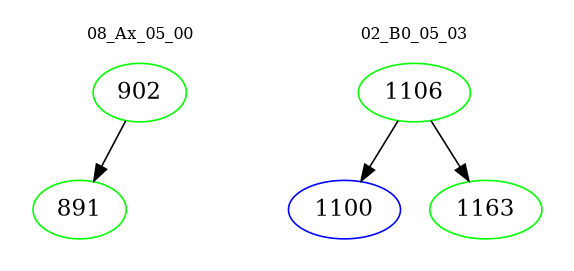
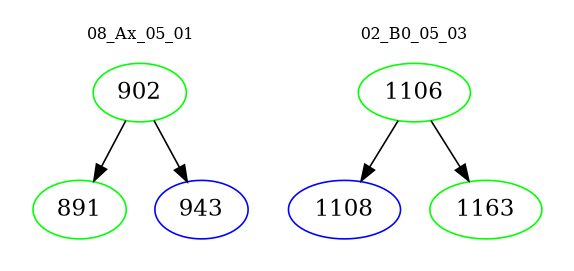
  digraph {
    node [color=green]
    edge [color=black]
    n1 [label=902]
    n2 [label=891]
+   n3 [color=blue label=943]
    n4 [label=1106]
-   n5 [color=blue label=1100]
+   n5 [color=blue label=1108]
    n6 [label=1163]
    subgraph cluster_1 {
      color=white
      fontsize=10
-     label="08_Ax_05_00"
+     label="08_Ax_05_01"
      n1
      n2
+     n3
    }
    subgraph cluster_2 {
      color=white
      fontsize=10
      label="02_B0_05_03"
      n4
      n5
      n6
    }
    n1 -> n2
+   n1 -> n3
    n4 -> n5
    n4 -> n6
  }
